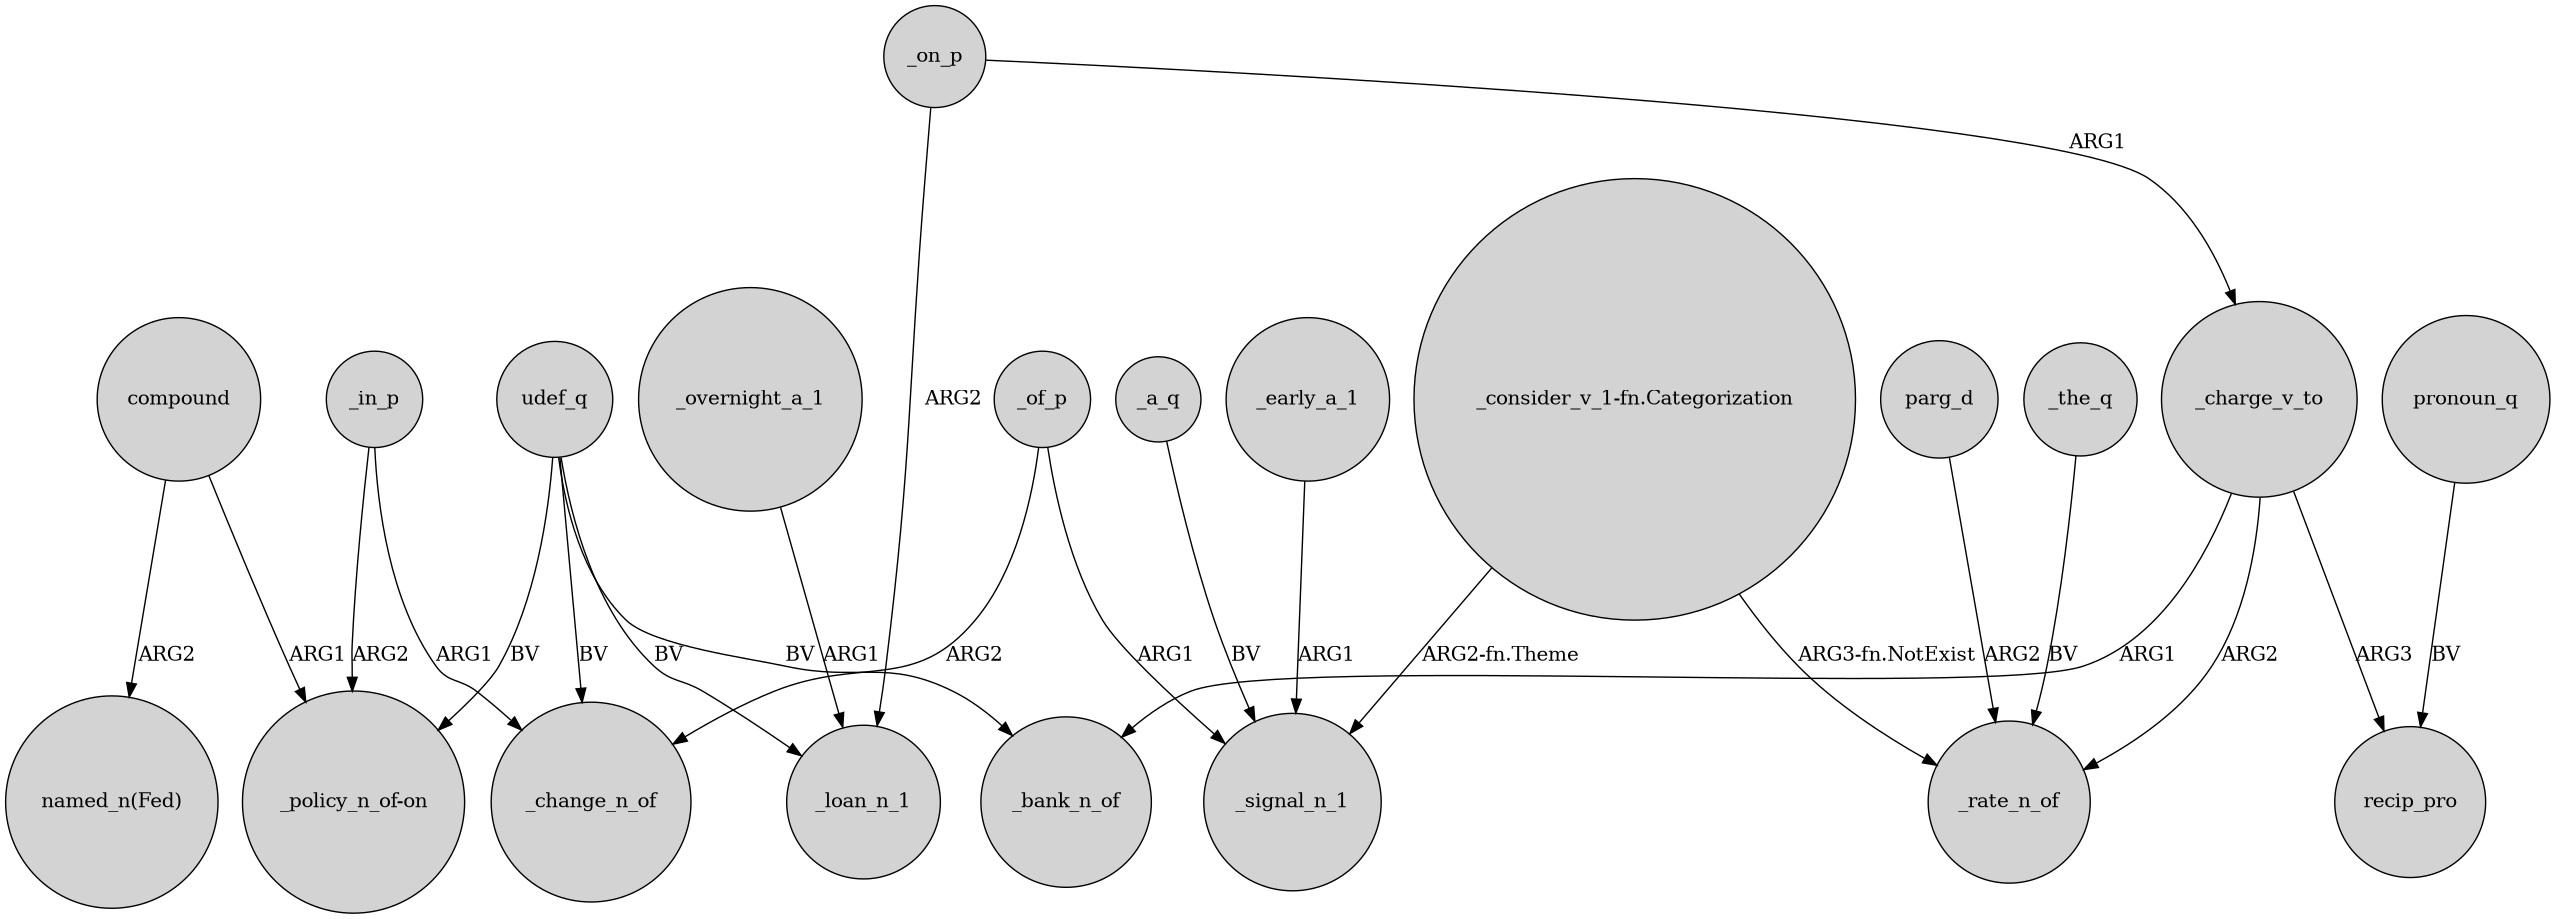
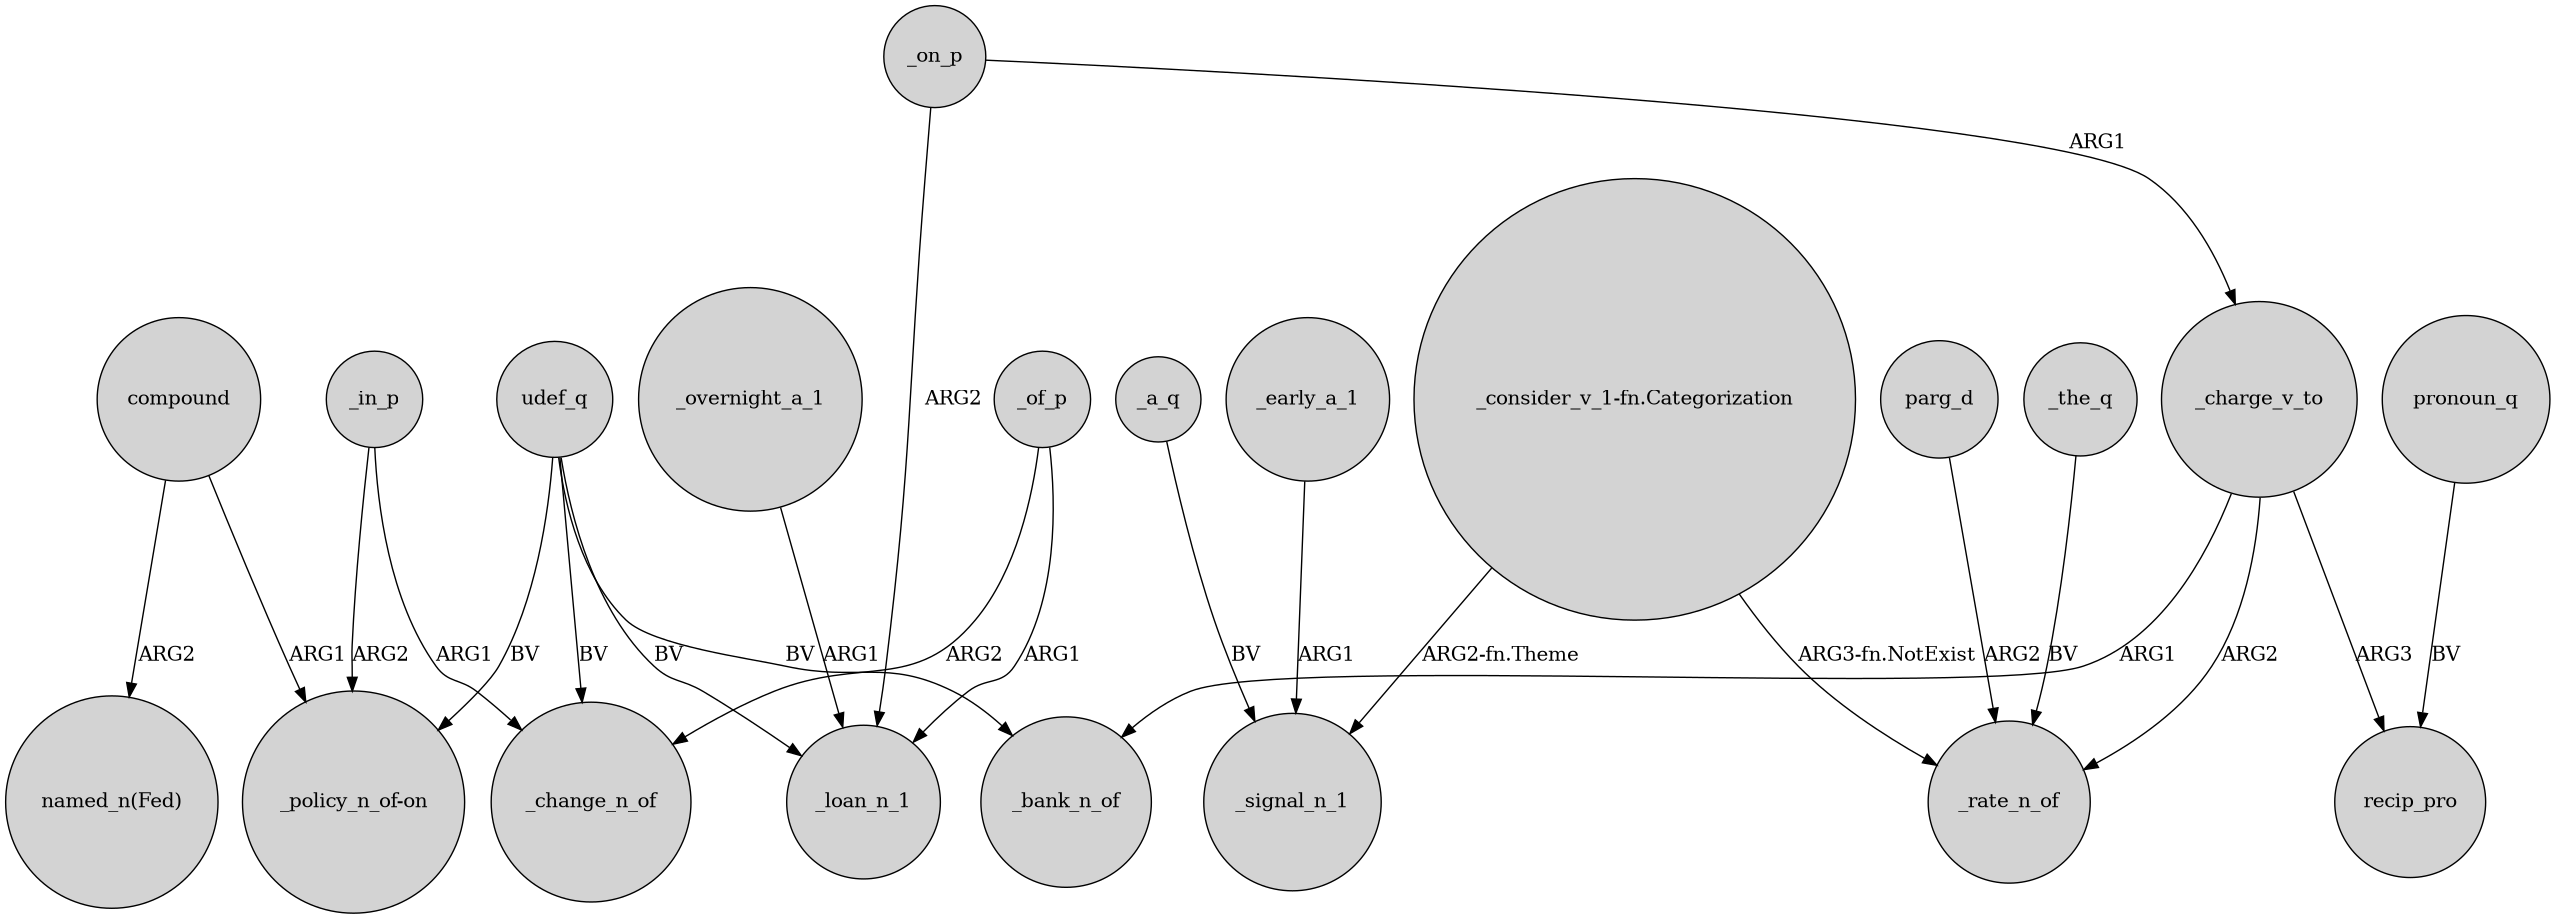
  digraph {
    node [shape=circle style=filled]
    _in_p
    "_policy_n_of-on"
    _change_n_of
    _on_p
    _loan_n_1
    _charge_v_to
    _rate_n_of
    _bank_n_of
    recip_pro
    _a_q
    _signal_n_1
    "_consider_v_1-fn.Categorization"
    _early_a_1
    compound
    "named_n(Fed)"
    parg_d
    _of_p
    _overnight_a_1
    udef_q
    _the_q
    pronoun_q
    _in_p -> "_policy_n_of-on" [label=ARG2]
    _in_p -> _change_n_of [label=ARG1]
    _on_p -> _loan_n_1 [label=ARG2]
    _on_p -> _charge_v_to [label=ARG1]
    _charge_v_to -> _rate_n_of [label=ARG2]
    _charge_v_to -> _bank_n_of [label=ARG1]
    _charge_v_to -> recip_pro [label=ARG3]
    _a_q -> _signal_n_1 [label=BV]
    "_consider_v_1-fn.Categorization" -> _rate_n_of [label="ARG3-fn.NotExist"]
    "_consider_v_1-fn.Categorization" -> _signal_n_1 [label="ARG2-fn.Theme"]
    _early_a_1 -> _signal_n_1 [label=ARG1]
    compound -> "_policy_n_of-on" [label=ARG1]
    compound -> "named_n(Fed)" [label=ARG2]
    parg_d -> _rate_n_of [label=ARG2]
    _of_p -> _change_n_of [label=ARG2]
-   _of_p -> _signal_n_1 [label=ARG1]
+   _of_p -> _loan_n_1 [label=ARG1]
    _overnight_a_1 -> _loan_n_1 [label=ARG1]
    udef_q -> "_policy_n_of-on" [label=BV]
    udef_q -> _change_n_of [label=BV]
    udef_q -> _loan_n_1 [label=BV]
    udef_q -> _bank_n_of [label=BV]
    _the_q -> _rate_n_of [label=BV]
    pronoun_q -> recip_pro [label=BV]
  }
